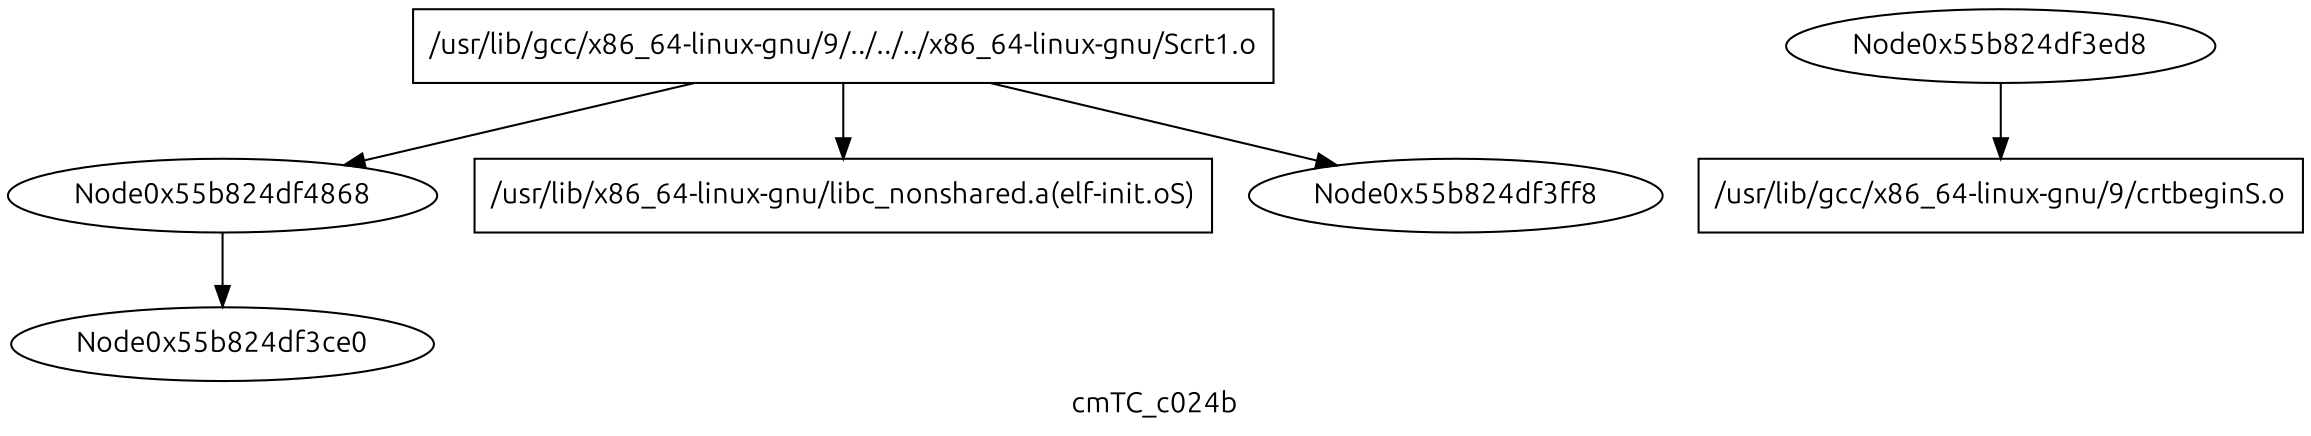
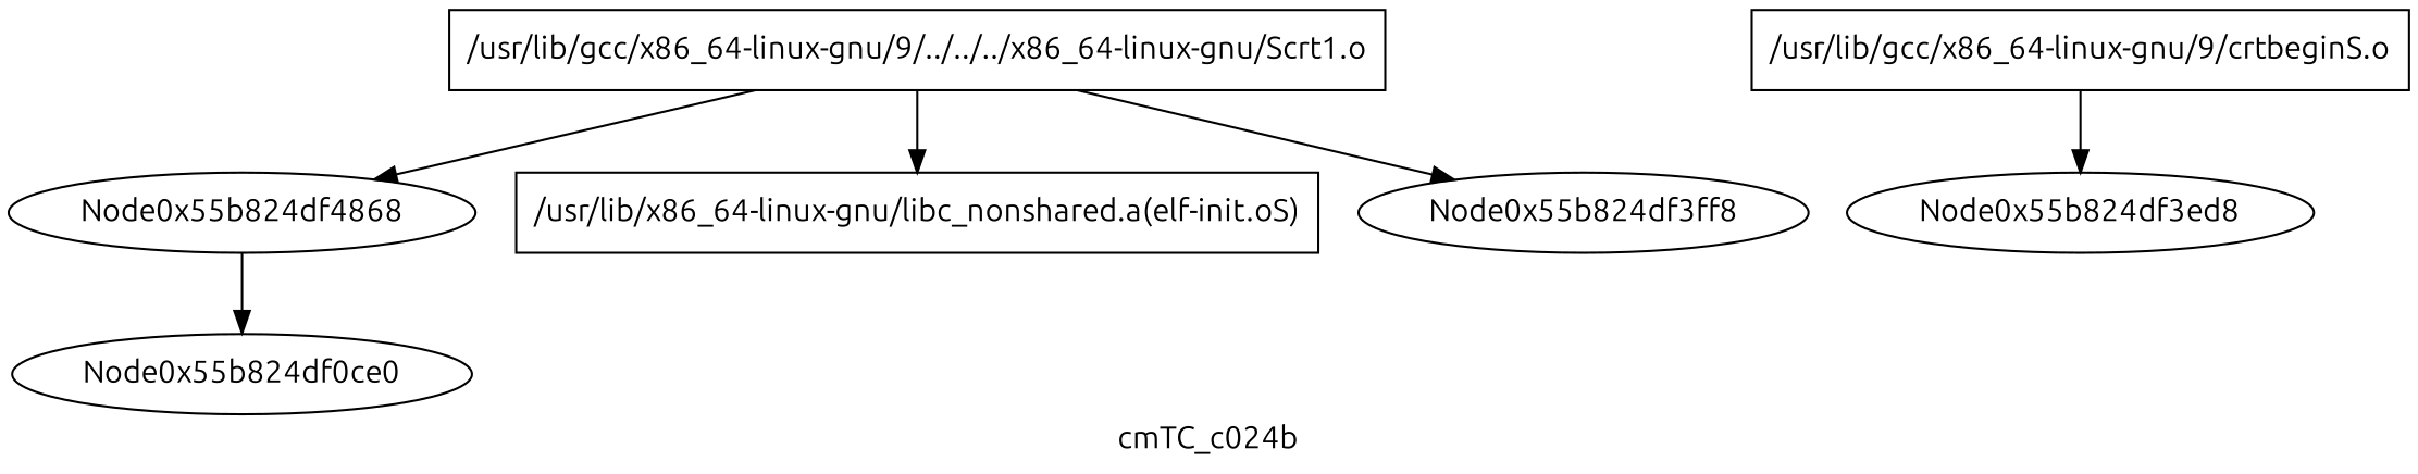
  digraph {
    fontname=Ubuntu
    label=cmTC_c024b
    node [fontname=Ubuntu]
    edge [fontname=Ubuntu]
    n1 [label="{/usr/lib/gcc/x86_64-linux-gnu/9/../../../x86_64-linux-gnu/Scrt1.o}" shape=record]
    Node0x55b824df4868
    n3 [label="{/usr/lib/x86_64-linux-gnu/libc_nonshared.a(elf-init.oS)}" shape=record]
    Node0x55b824df3ff8
-   Node0x55b824df3ce0
+   Node0x55b824df3ce0 [label=Node0x55b824df0ce0]
    n6 [label="{/usr/lib/gcc/x86_64-linux-gnu/9/crtbeginS.o}" shape=record]
    Node0x55b824df3ed8
    n1 -> Node0x55b824df4868
    n1 -> n3
    n1 -> Node0x55b824df3ff8
    Node0x55b824df4868 -> Node0x55b824df3ce0
-   Node0x55b824df3ed8 -> n6
+   n6 -> Node0x55b824df3ed8
  }
